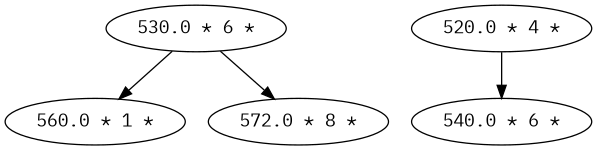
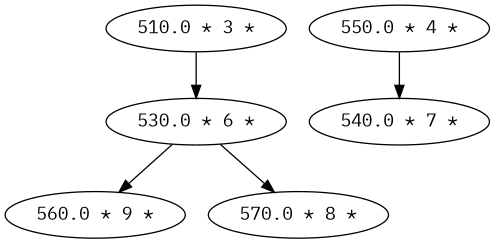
  digraph {
    fontname="IBM Plex Mono"
    node [fontname="IBM Plex Mono"]
    edge [fontname="IBM Plex Mono"]
+   n1 [label="510.0 * 3 *"]
    n2 [label="530.0 * 6 *"]
-   n3 [label="520.0 * 4 *"]
-   n4 [label="540.0 * 6 *"]
-   n5 [label="560.0 * 1 *"]
-   n6 [label="572.0 * 8 *"]
+   n3 [label="550.0 * 4 *"]
+   n4 [label="540.0 * 7 *"]
+   n5 [label="560.0 * 9 *"]
+   n6 [label="570.0 * 8 *"]
+   n1 -> n2
    n2 -> n5
    n2 -> n6
    n3 -> n4
  }
